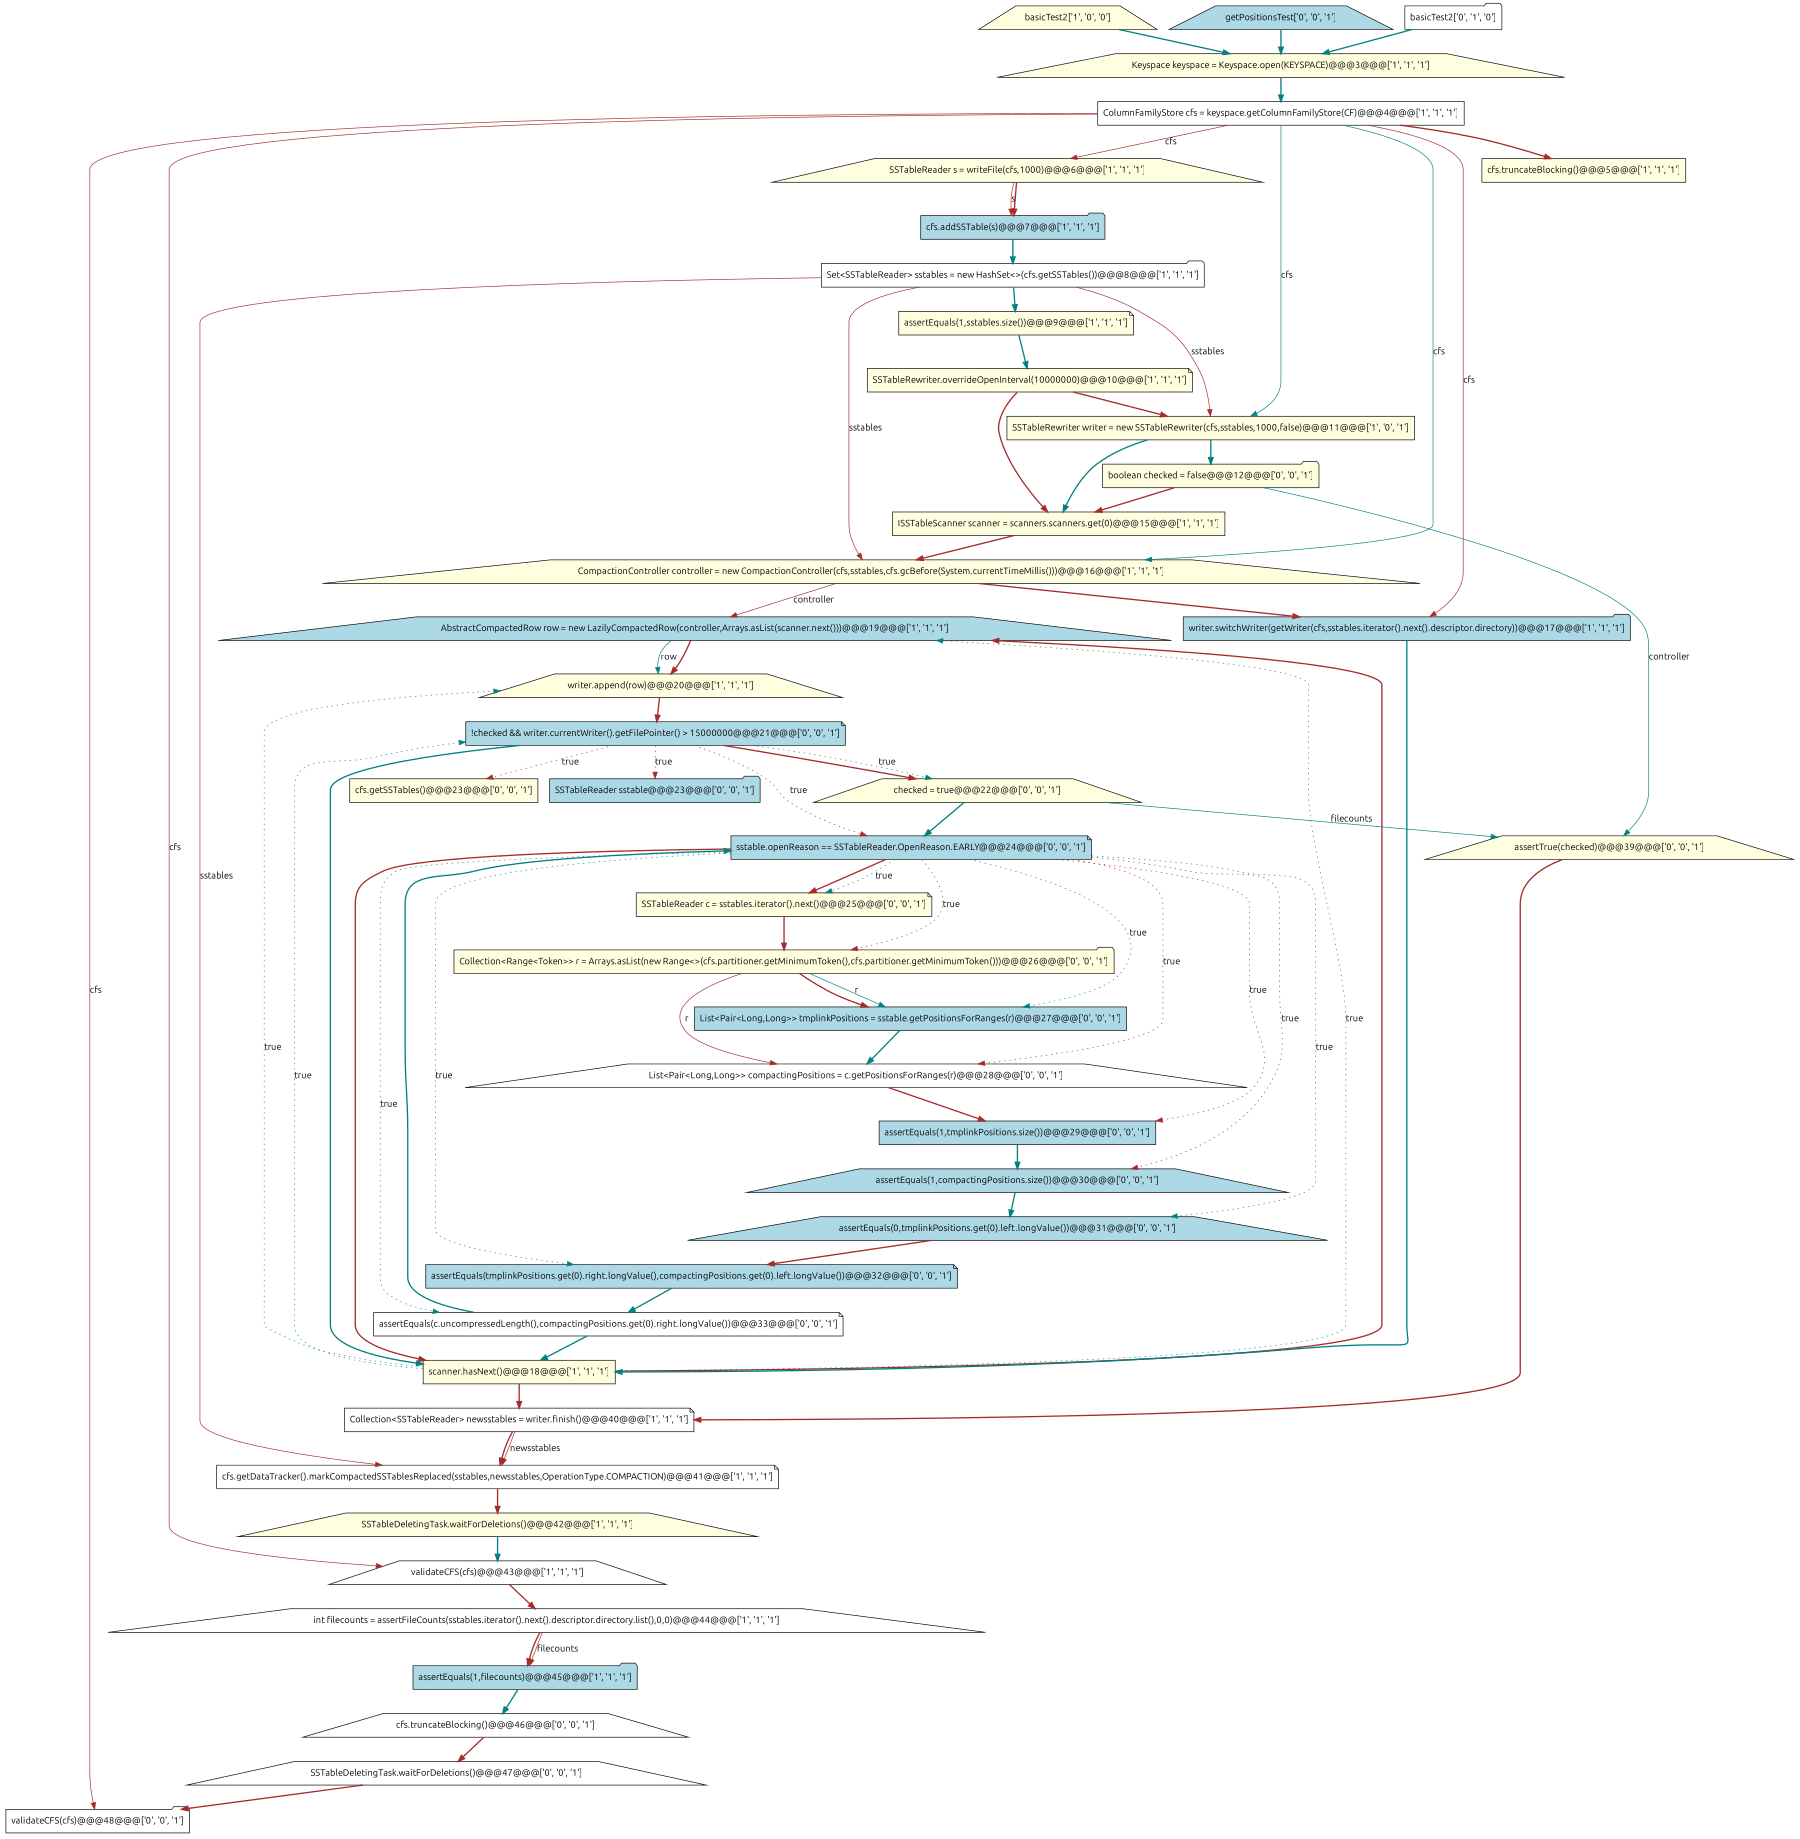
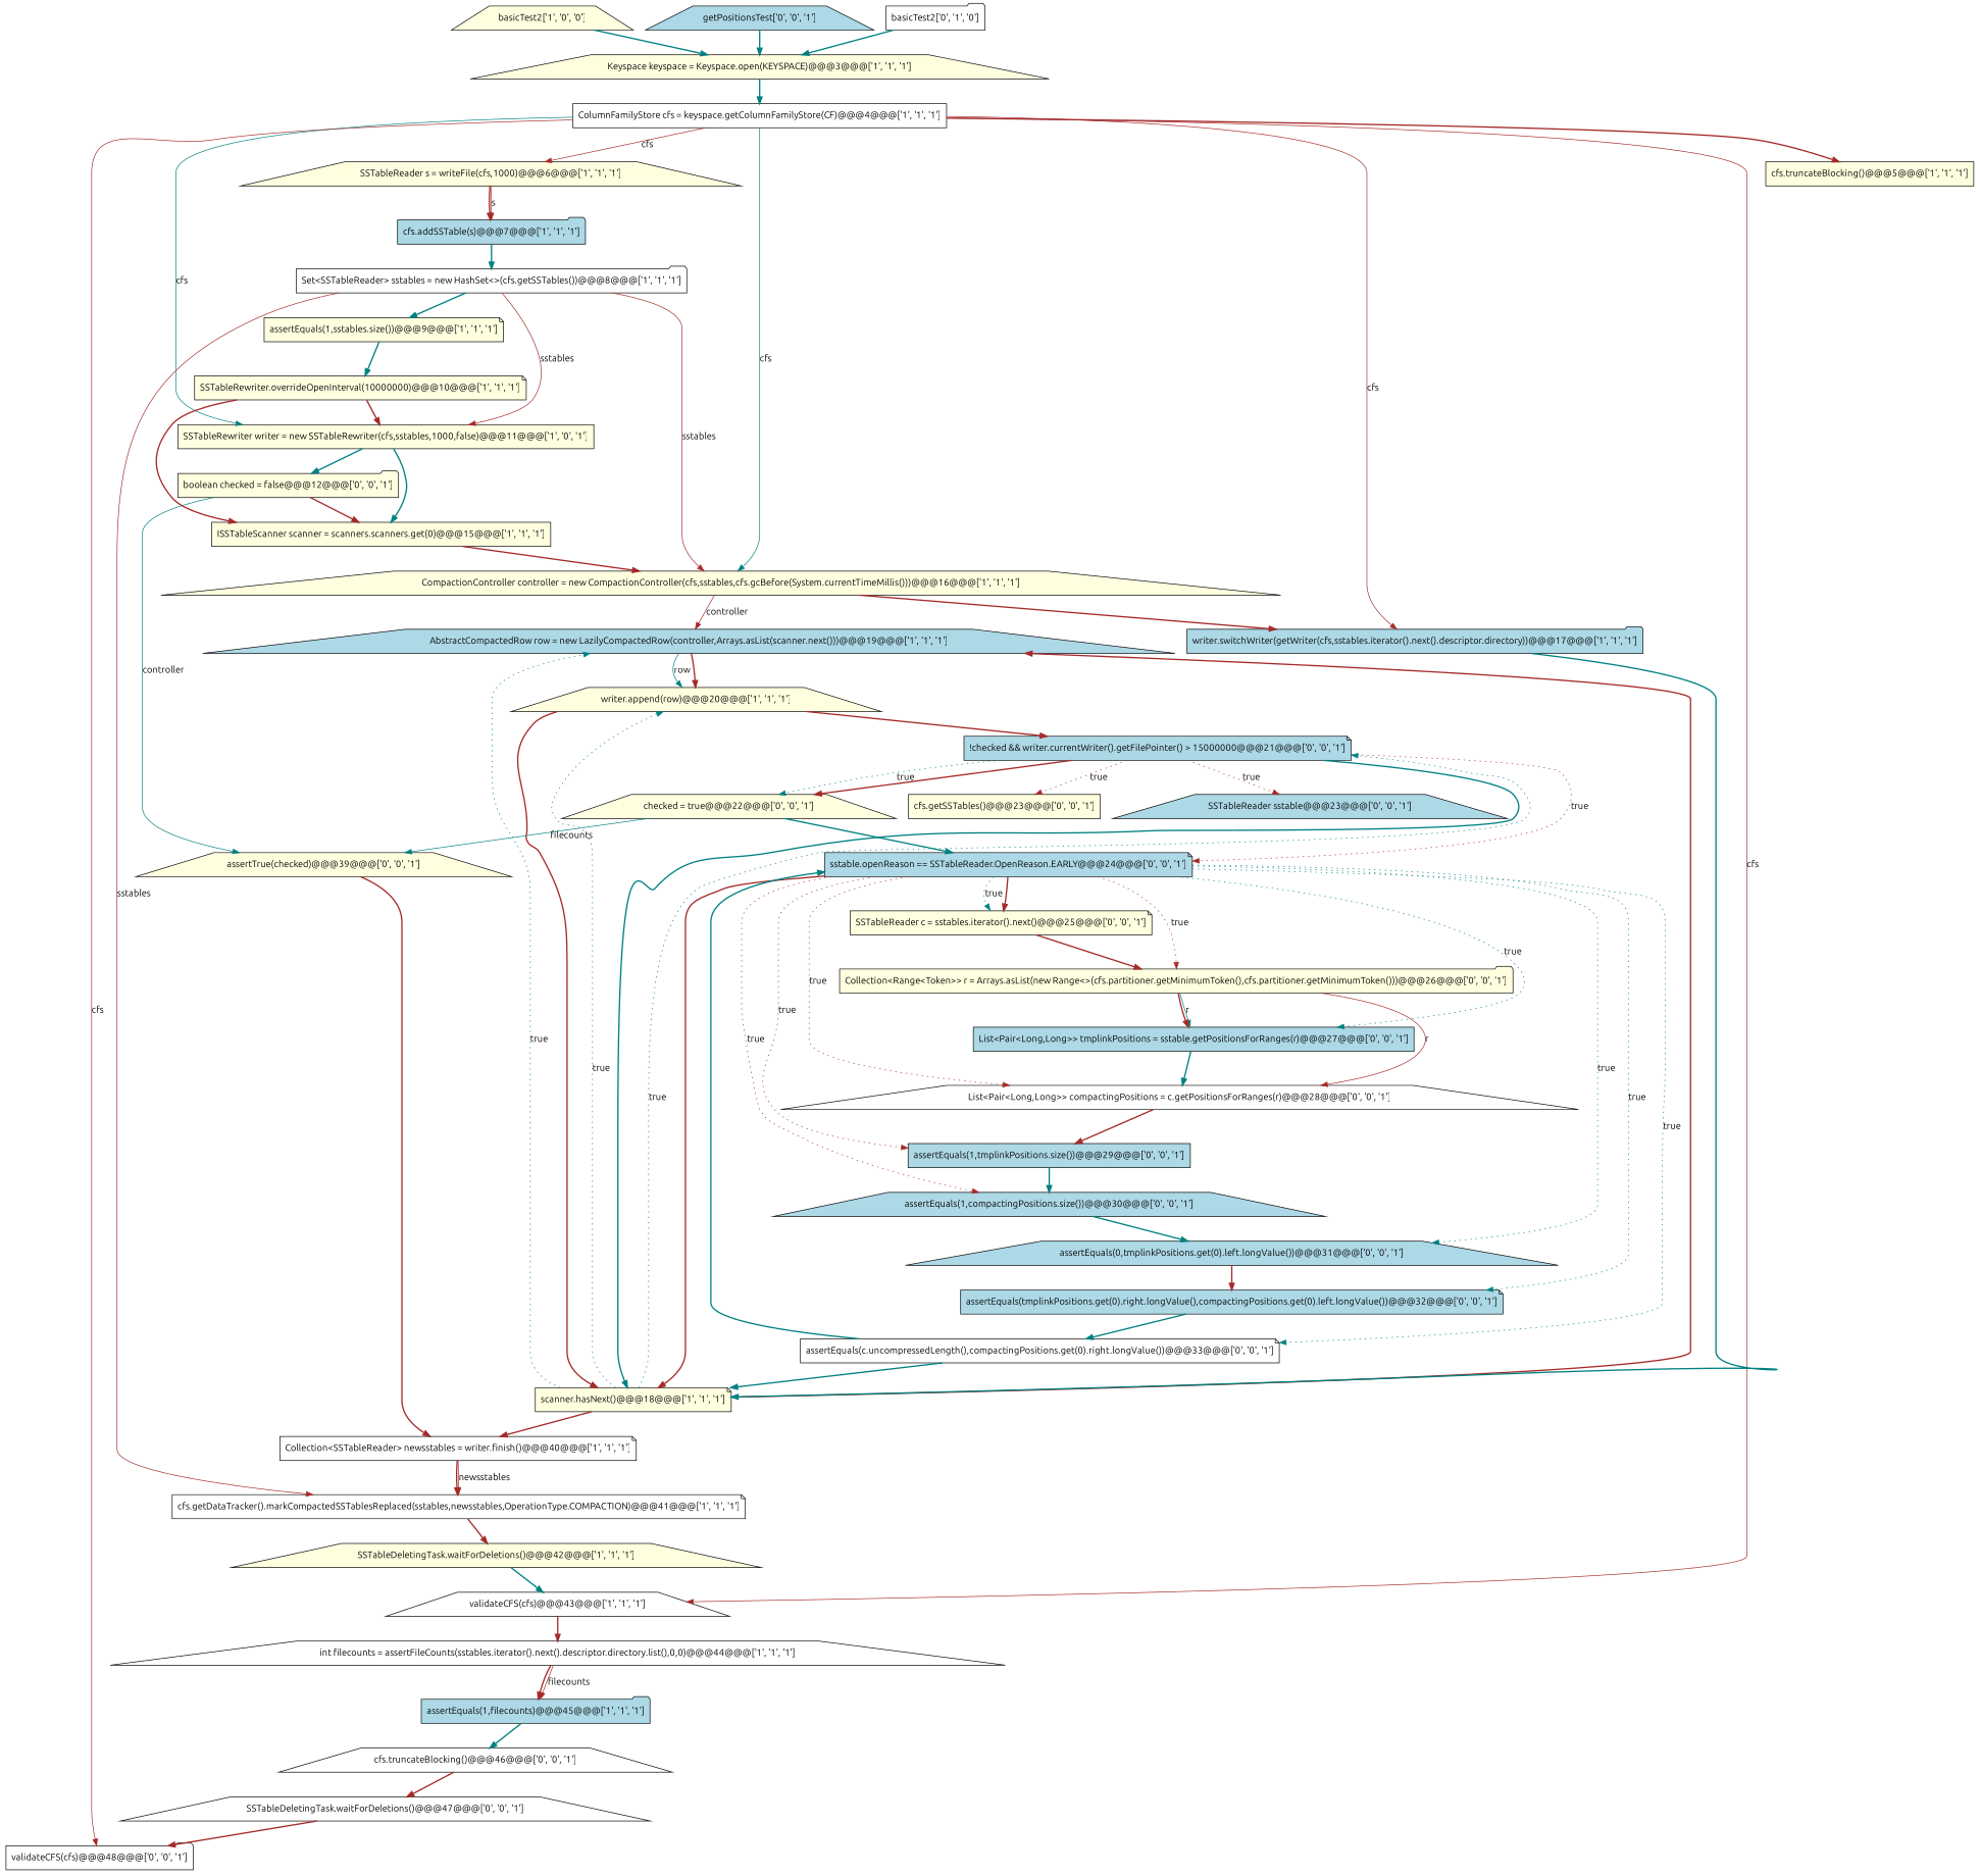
  digraph {
    fontname=Ubuntu
    node [fillcolor=lightyellow fontname=Ubuntu shape=trapezium style=filled]
    edge [color=brown fontname=Ubuntu style=bold]
    n1 [fillcolor=white label="validateCFS(cfs)@@@43@@@['1', '1', '1']"]
    n2 [fillcolor=white label="int filecounts = assertFileCounts(sstables.iterator().next().descriptor.directory.list(),0,0)@@@44@@@['1', '1', '1']"]
    n3 [fillcolor=lightblue label="assertEquals(1,filecounts)@@@45@@@['1', '1', '1']" shape=folder]
    n4 [label="cfs.truncateBlocking()@@@5@@@['1', '1', '1']" shape=box]
    n5 [label="SSTableReader s = writeFile(cfs,1000)@@@6@@@['1', '1', '1']"]
    n6 [fillcolor=lightblue label="cfs.addSSTable(s)@@@7@@@['1', '1', '1']" shape=folder]
    n7 [fillcolor=lightblue label="List<Pair<Long,Long>> tmplinkPositions = sstable.getPositionsForRanges(r)@@@27@@@['0', '0', '1']" shape=box]
    n8 [fillcolor=white label="List<Pair<Long,Long>> compactingPositions = c.getPositionsForRanges(r)@@@28@@@['0', '0', '1']"]
    n9 [fillcolor=lightblue label="assertEquals(1,tmplinkPositions.size())@@@29@@@['0', '0', '1']" shape=box]
    n10 [label="basicTest2['1', '0', '0']"]
    n11 [label="Keyspace keyspace = Keyspace.open(KEYSPACE)@@@3@@@['1', '1', '1']"]
    n12 [fillcolor=white label="ColumnFamilyStore cfs = keyspace.getColumnFamilyStore(CF)@@@4@@@['1', '1', '1']" shape=box]
    n13 [fillcolor=lightblue label="assertEquals(1,compactingPositions.size())@@@30@@@['0', '0', '1']"]
    n14 [fillcolor=lightblue label="assertEquals(0,tmplinkPositions.get(0).left.longValue())@@@31@@@['0', '0', '1']"]
    n15 [fillcolor=lightblue label="assertEquals(tmplinkPositions.get(0).right.longValue(),compactingPositions.get(0).left.longValue())@@@32@@@['0', '0', '1']" shape=note]
    n16 [fillcolor=lightblue label="AbstractCompactedRow row = new LazilyCompactedRow(controller,Arrays.asList(scanner.next()))@@@19@@@['1', '1', '1']"]
    n17 [label="writer.append(row)@@@20@@@['1', '1', '1']"]
    n18 [fillcolor=lightblue label="!checked && writer.currentWriter().getFilePointer() > 15000000@@@21@@@['0', '0', '1']" shape=note]
-   n19 [label="scanner.hasNext()@@@18@@@['1', '1', '1']" shape=box]
+   n19 [label="scanner.hasNext()@@@18@@@['1', '1', '1']" shape=note]
    n20 [label="cfs.getSSTables()@@@23@@@['0', '0', '1']" shape=box]
    n21 [fillcolor=lightblue label="sstable.openReason == SSTableReader.OpenReason.EARLY@@@24@@@['0', '0', '1']" shape=note]
-   n22 [fillcolor=lightblue label="SSTableReader sstable@@@23@@@['0', '0', '1']" shape=folder]
+   n22 [fillcolor=lightblue label="SSTableReader sstable@@@23@@@['0', '0', '1']"]
    n23 [label="checked = true@@@22@@@['0', '0', '1']"]
    n24 [fillcolor=white label="Collection<SSTableReader> newsstables = writer.finish()@@@40@@@['1', '1', '1']" shape=note]
    n25 [label="boolean checked = false@@@12@@@['0', '0', '1']" shape=folder]
    n26 [label="ISSTableScanner scanner = scanners.scanners.get(0)@@@15@@@['1', '1', '1']" shape=box]
    n27 [label="assertTrue(checked)@@@39@@@['0', '0', '1']"]
    n28 [label="CompactionController controller = new CompactionController(cfs,sstables,cfs.gcBefore(System.currentTimeMillis()))@@@16@@@['1', '1', '1']"]
    n29 [label="Collection<Range<Token>> r = Arrays.asList(new Range<>(cfs.partitioner.getMinimumToken(),cfs.partitioner.getMinimumToken()))@@@26@@@['0', '0', '1']" shape=folder]
    n30 [fillcolor=white label="assertEquals(c.uncompressedLength(),compactingPositions.get(0).right.longValue())@@@33@@@['0', '0', '1']" shape=note]
    n31 [label="SSTableReader c = sstables.iterator().next()@@@25@@@['0', '0', '1']" shape=note]
    n32 [fillcolor=white label="Set<SSTableReader> sstables = new HashSet<>(cfs.getSSTables())@@@8@@@['1', '1', '1']" shape=folder]
    n33 [label="assertEquals(1,sstables.size())@@@9@@@['1', '1', '1']" shape=note]
    n34 [label="SSTableRewriter writer = new SSTableRewriter(cfs,sstables,1000,false)@@@11@@@['1', '0', '1']" shape=box]
    n35 [fillcolor=white label="cfs.getDataTracker().markCompactedSSTablesReplaced(sstables,newsstables,OperationType.COMPACTION)@@@41@@@['1', '1', '1']" shape=note]
    n36 [label="SSTableRewriter.overrideOpenInterval(10000000)@@@10@@@['1', '1', '1']" shape=note]
    n37 [label="SSTableDeletingTask.waitForDeletions()@@@42@@@['1', '1', '1']"]
    n38 [fillcolor=lightblue label="writer.switchWriter(getWriter(cfs,sstables.iterator().next().descriptor.directory))@@@17@@@['1', '1', '1']" shape=folder]
    n39 [fillcolor=lightblue label="getPositionsTest['0', '0', '1']"]
    n40 [fillcolor=white label="SSTableDeletingTask.waitForDeletions()@@@47@@@['0', '0', '1']"]
    n41 [fillcolor=white label="validateCFS(cfs)@@@48@@@['0', '0', '1']" shape=folder]
    n42 [fillcolor=white label="cfs.truncateBlocking()@@@46@@@['0', '0', '1']"]
    n43 [fillcolor=white label="basicTest2['0', '1', '0']" shape=folder]
    n1 -> n2
    n2 -> n3
    n2 -> n3 [label=filecounts style=solid]
    n3 -> n42 [color=teal]
    n5 -> n6
    n5 -> n6 [label=s style=solid]
    n6 -> n32 [color=teal]
    n7 -> n8 [color=teal]
    n8 -> n9
    n9 -> n13 [color=teal]
    n10 -> n11 [color=teal]
    n11 -> n12 [color=teal]
    n12 -> n1 [label=cfs style=solid]
    n12 -> n4
    n12 -> n5 [label=cfs style=solid]
    n12 -> n28 [color=teal label=cfs style=solid]
    n12 -> n34 [color=teal label=cfs style=solid]
    n12 -> n38 [label=cfs style=solid]
    n12 -> n41 [label=cfs style=solid]
    n13 -> n14 [color=teal]
    n14 -> n15
    n15 -> n30 [color=teal]
    n16 -> n17
    n16 -> n17 [color=teal label=row style=solid]
    n17 -> n18
+   n17 -> n19
    n18 -> n19 [color=teal]
    n18 -> n20 [label=true style=dotted]
    n18 -> n21 [label=true style=dotted]
    n18 -> n22 [label=true style=dotted]
    n18 -> n23
    n18 -> n23 [color=teal label=true style=dotted]
    n19 -> n16 [color=teal label=true style=dotted]
    n19 -> n16
    n19 -> n17 [color=teal label=true style=dotted]
    n19 -> n18 [color=teal label=true style=dotted]
    n19 -> n24
    n21 -> n7 [color=teal label=true style=dotted]
    n21 -> n8 [label=true style=dotted]
    n21 -> n9 [label=true style=dotted]
    n21 -> n13 [label=true style=dotted]
    n21 -> n14 [color=teal label=true style=dotted]
    n21 -> n15 [color=teal label=true style=dotted]
    n21 -> n19
    n21 -> n29 [label=true style=dotted]
    n21 -> n30 [color=teal label=true style=dotted]
    n21 -> n31
    n21 -> n31 [color=teal label=true style=dotted]
    n23 -> n21 [color=teal]
    n23 -> n27 [color=teal label=filecounts style=solid]
    n24 -> n35
    n24 -> n35 [label=newsstables style=solid]
    n25 -> n26
    n25 -> n27 [color=teal label=controller style=solid]
    n26 -> n28
    n27 -> n24
    n28 -> n16 [label=controller style=solid]
    n28 -> n38
    n29 -> n7 [color=teal label=r style=solid]
    n29 -> n7
    n29 -> n8 [label=r style=solid]
    n30 -> n19 [color=teal]
    n30 -> n21 [color=teal]
    n31 -> n29
    n32 -> n28 [label=sstables style=solid]
    n32 -> n33 [color=teal]
    n32 -> n34 [label=sstables style=solid]
    n32 -> n35 [label=sstables style=solid]
    n33 -> n36 [color=teal]
    n34 -> n25 [color=teal]
    n34 -> n26 [color=teal]
    n35 -> n37
    n36 -> n26
    n36 -> n34
    n37 -> n1 [color=teal]
    n38 -> n19 [color=teal]
    n39 -> n11 [color=teal]
    n40 -> n41
    n42 -> n40
    n43 -> n11 [color=teal]
  }
